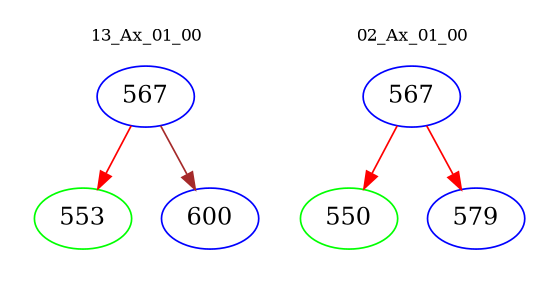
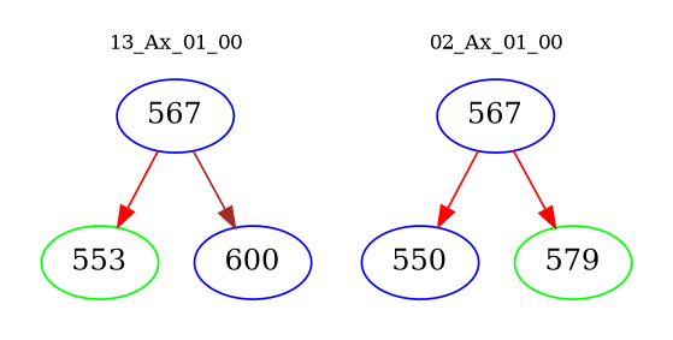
  digraph {
    node [color=blue]
    edge [color=red]
    n1 [label=567]
    n2 [color=green label=553]
    n3 [label=600]
    n4 [label=567]
-   n5 [color=green label=550]
-   n6 [label=579]
+   n5 [label=550]
+   n6 [color=green label=579]
    subgraph cluster_1 {
      color=white
      fontsize=10
      label="13_Ax_01_00"
      n1
      n2
      n3
    }
    subgraph cluster_2 {
      color=white
      fontsize=10
      label="02_Ax_01_00"
      n4
      n5
      n6
    }
    n1 -> n2
    n1 -> n3 [color=brown]
    n4 -> n5
    n4 -> n6
  }
